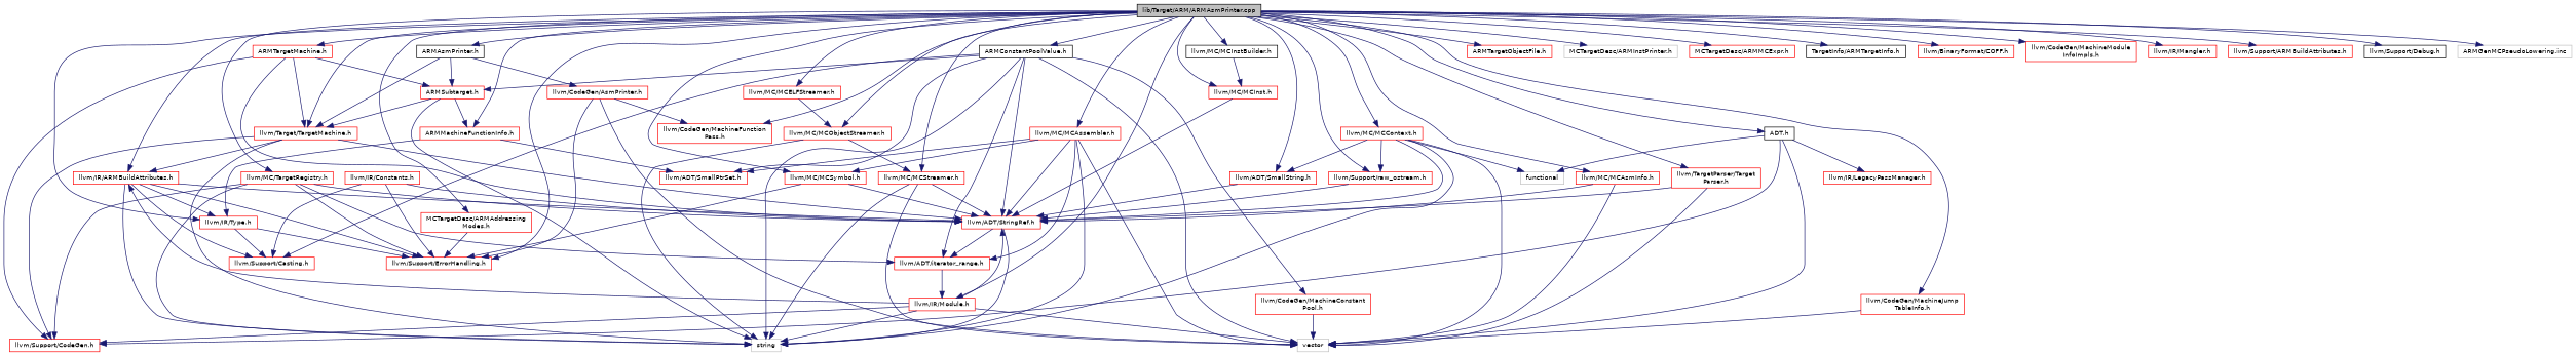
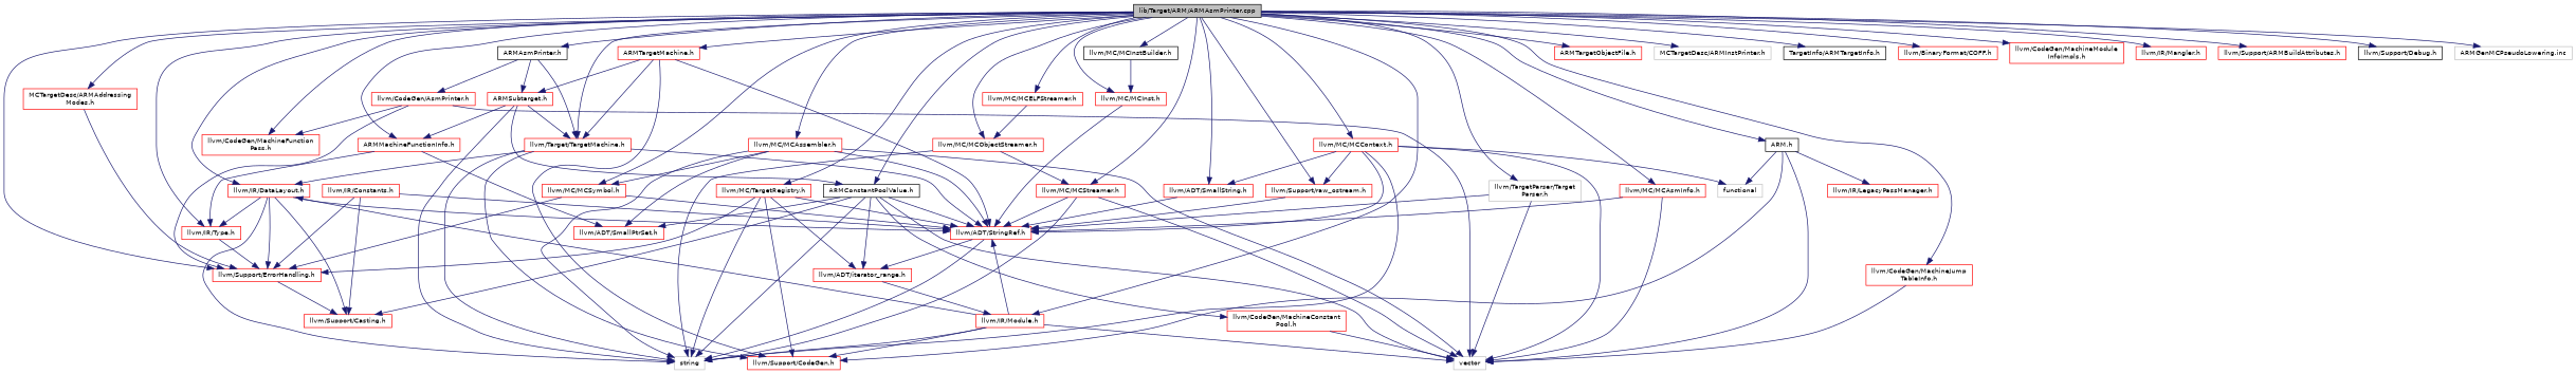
  digraph {
    node [color=red fontname=Helvetica fontsize=10 shape=record]
    edge [color=midnightblue fontname=Helvetica fontsize=10 labelfontname=Helvetica labelfontsize=10 style=solid]
    n1 [color=black fillcolor=grey75 fontcolor=black height=0.2 label="lib/Target/ARM/ARMAsmPrinter.cpp" style=filled width=0.4]
    n2 [color=black height=0.2 label="ARMAsmPrinter.h" width=0.4]
    n3 [color=black height=0.2 label="ARMConstantPoolValue.h" width=0.4]
    n4 [height=0.2 label="ARMMachineFunctionInfo.h" width=0.4]
    n5 [height=0.2 label="llvm/Support/ErrorHandling.h" width=0.4]
    n6 [height=0.2 label="llvm/Target/TargetMachine.h" width=0.4]
-   n7 [height=0.2 label="llvm/IR/ARMBuildAttributes.h" width=0.4]
+   n7 [height=0.2 label="llvm/IR/DataLayout.h" width=0.4]
    n8 [height=0.2 label="llvm/IR/Type.h" width=0.4]
    n9 [height=0.2 label="llvm/CodeGen/MachineFunction\lPass.h" width=0.4]
-   n10 [color=black height=0.2 label="ADT.h" width=0.4]
+   n10 [color=black height=0.2 label="ARM.h" width=0.4]
    n11 [height=0.2 label="ARMTargetMachine.h" width=0.4]
    n12 [height=0.2 label="ARMTargetObjectFile.h" width=0.4]
    n13 [height=0.2 label="MCTargetDesc/ARMAddressing\lModes.h" width=0.4]
    n14 [color=grey75 height=0.2 label="MCTargetDesc/ARMInstPrinter.h" width=0.4]
-   n15 [height=0.2 label="MCTargetDesc/ARMMCExpr.h" width=0.4]
    n16 [color=black height=0.2 label="TargetInfo/ARMTargetInfo.h" width=0.4]
    n17 [height=0.2 label="llvm/ADT/SmallString.h" width=0.4]
    n18 [height=0.2 label="llvm/BinaryFormat/COFF.h" width=0.4]
    n19 [height=0.2 label="llvm/CodeGen/MachineJump\lTableInfo.h" width=0.4]
    n20 [height=0.2 label="llvm/CodeGen/MachineModule\lInfoImpls.h" width=0.4]
    n21 [height=0.2 label="llvm/IR/Mangler.h" width=0.4]
    n22 [height=0.2 label="llvm/IR/Module.h" width=0.4]
    n23 [height=0.2 label="llvm/MC/MCAsmInfo.h" width=0.4]
    n24 [height=0.2 label="llvm/MC/MCAssembler.h" width=0.4]
    n25 [height=0.2 label="llvm/MC/MCSymbol.h" width=0.4]
    n26 [height=0.2 label="llvm/MC/MCContext.h" width=0.4]
    n27 [height=0.2 label="llvm/Support/raw_ostream.h" width=0.4]
    n28 [height=0.2 label="llvm/MC/MCELFStreamer.h" width=0.4]
    n29 [height=0.2 label="llvm/MC/MCObjectStreamer.h" width=0.4]
    n30 [height=0.2 label="llvm/MC/MCStreamer.h" width=0.4]
    n31 [height=0.2 label="llvm/MC/MCInst.h" width=0.4]
    n32 [color=black height=0.2 label="llvm/MC/MCInstBuilder.h" width=0.4]
    n33 [height=0.2 label="llvm/MC/TargetRegistry.h" width=0.4]
    n34 [height=0.2 label="llvm/Support/ARMBuildAttributes.h" width=0.4]
    n35 [color=black height=0.2 label="llvm/Support/Debug.h" width=0.4]
-   n36 [height=0.2 label="llvm/TargetParser/Target\lParser.h" width=0.4]
+   n36 [color=grey75 height=0.2 label="llvm/TargetParser/Target\lParser.h" width=0.4]
    n37 [color=grey75 height=0.2 label="ARMGenMCPseudoLowering.inc" width=0.4]
    n38 [height=0.2 label="ARMSubtarget.h" width=0.4]
    n39 [height=0.2 label="llvm/CodeGen/AsmPrinter.h" width=0.4]
    n40 [color=grey75 height=0.2 label=string width=0.4]
    n41 [height=0.2 label="llvm/ADT/SmallPtrSet.h" width=0.4]
    n42 [height=0.2 label="llvm/ADT/StringRef.h" width=0.4]
    n43 [height=0.2 label="llvm/ADT/iterator_range.h" width=0.4]
    n44 [height=0.2 label="llvm/CodeGen/MachineConstant\lPool.h" width=0.4]
    n45 [color=grey75 height=0.2 label=vector width=0.4]
    n46 [height=0.2 label="llvm/Support/Casting.h" width=0.4]
    n47 [height=0.2 label="llvm/Support/CodeGen.h" width=0.4]
    n48 [height=0.2 label="llvm/IR/LegacyPassManager.h" width=0.4]
    n49 [color=grey75 height=0.2 label=functional width=0.4]
    n50 [height=0.2 label="llvm/IR/Constants.h" width=0.4]
    n1 -> n2
    n1 -> n3
    n1 -> n4
    n1 -> n5
    n1 -> n6
    n1 -> n7
    n1 -> n8
    n1 -> n9
    n1 -> n10
    n1 -> n11
    n1 -> n12
    n1 -> n13
    n1 -> n14
-   n1 -> n15
    n1 -> n16
    n1 -> n17
    n1 -> n18
    n1 -> n19
    n1 -> n20
    n1 -> n21
    n1 -> n22
    n1 -> n23
    n1 -> n24
    n1 -> n25
    n1 -> n26
    n1 -> n27
    n1 -> n28
    n1 -> n29
    n1 -> n30
    n1 -> n31
    n1 -> n32
    n1 -> n33
    n1 -> n34
    n1 -> n35
    n1 -> n36
    n1 -> n37
    n2 -> n6
    n2 -> n38
    n2 -> n39
    n3 -> n40
    n3 -> n41
    n3 -> n42
    n3 -> n43
    n3 -> n44
    n3 -> n45
    n3 -> n46
    n4 -> n8
    n4 -> n41
    n6 -> n7
    n6 -> n40
    n6 -> n42
    n6 -> n47
    n7 -> n5
    n7 -> n8
    n7 -> n40
    n7 -> n42
    n7 -> n46
    n8 -> n5
-   n8 -> n46
+   n5 -> n46
    n10 -> n45
    n10 -> n47
    n10 -> n48
    n10 -> n49
    n11 -> n6
    n11 -> n38
    n11 -> n42
    n11 -> n47
    n13 -> n5
    n17 -> n42
    n19 -> n45
    n22 -> n7
    n22 -> n40
    n22 -> n42
    n22 -> n45
    n22 -> n47
    n23 -> n42
    n23 -> n45
    n24 -> n25
    n24 -> n40
    n24 -> n41
    n24 -> n42
-   n24 -> n43
    n24 -> n45
    n25 -> n5
    n25 -> n42
    n26 -> n17
    n26 -> n27
    n26 -> n40
    n26 -> n42
    n26 -> n45
    n26 -> n49
    n27 -> n42
    n28 -> n29
    n29 -> n30
    n29 -> n40
    n30 -> n40
    n30 -> n42
    n30 -> n45
    n31 -> n42
    n32 -> n31
    n33 -> n5
    n33 -> n40
    n33 -> n42
    n33 -> n43
    n33 -> n47
    n36 -> n42
    n36 -> n45
-   n3 -> n38
+   n38 -> n3
    n38 -> n4
    n38 -> n6
    n38 -> n40
    n39 -> n5
    n39 -> n9
    n39 -> n45
    n42 -> n40
    n42 -> n43
    n43 -> n22
    n44 -> n45
    n50 -> n5
    n50 -> n42
    n50 -> n46
  }
